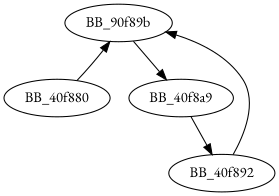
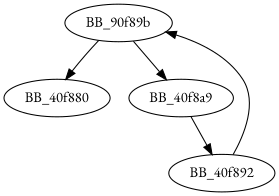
  digraph {
    fontname="EB Garamond"
    node [fontname="EB Garamond"]
    edge [fontname="EB Garamond"]
    n1 [label=BB_90f89b]
    BB_40f880
    BB_40f892
    BB_40f8a9
    n1 -> BB_40f8a9
-   BB_40f880 -> n1
+   n1 -> BB_40f880
    BB_40f892 -> n1
    BB_40f8a9 -> BB_40f892
  }
